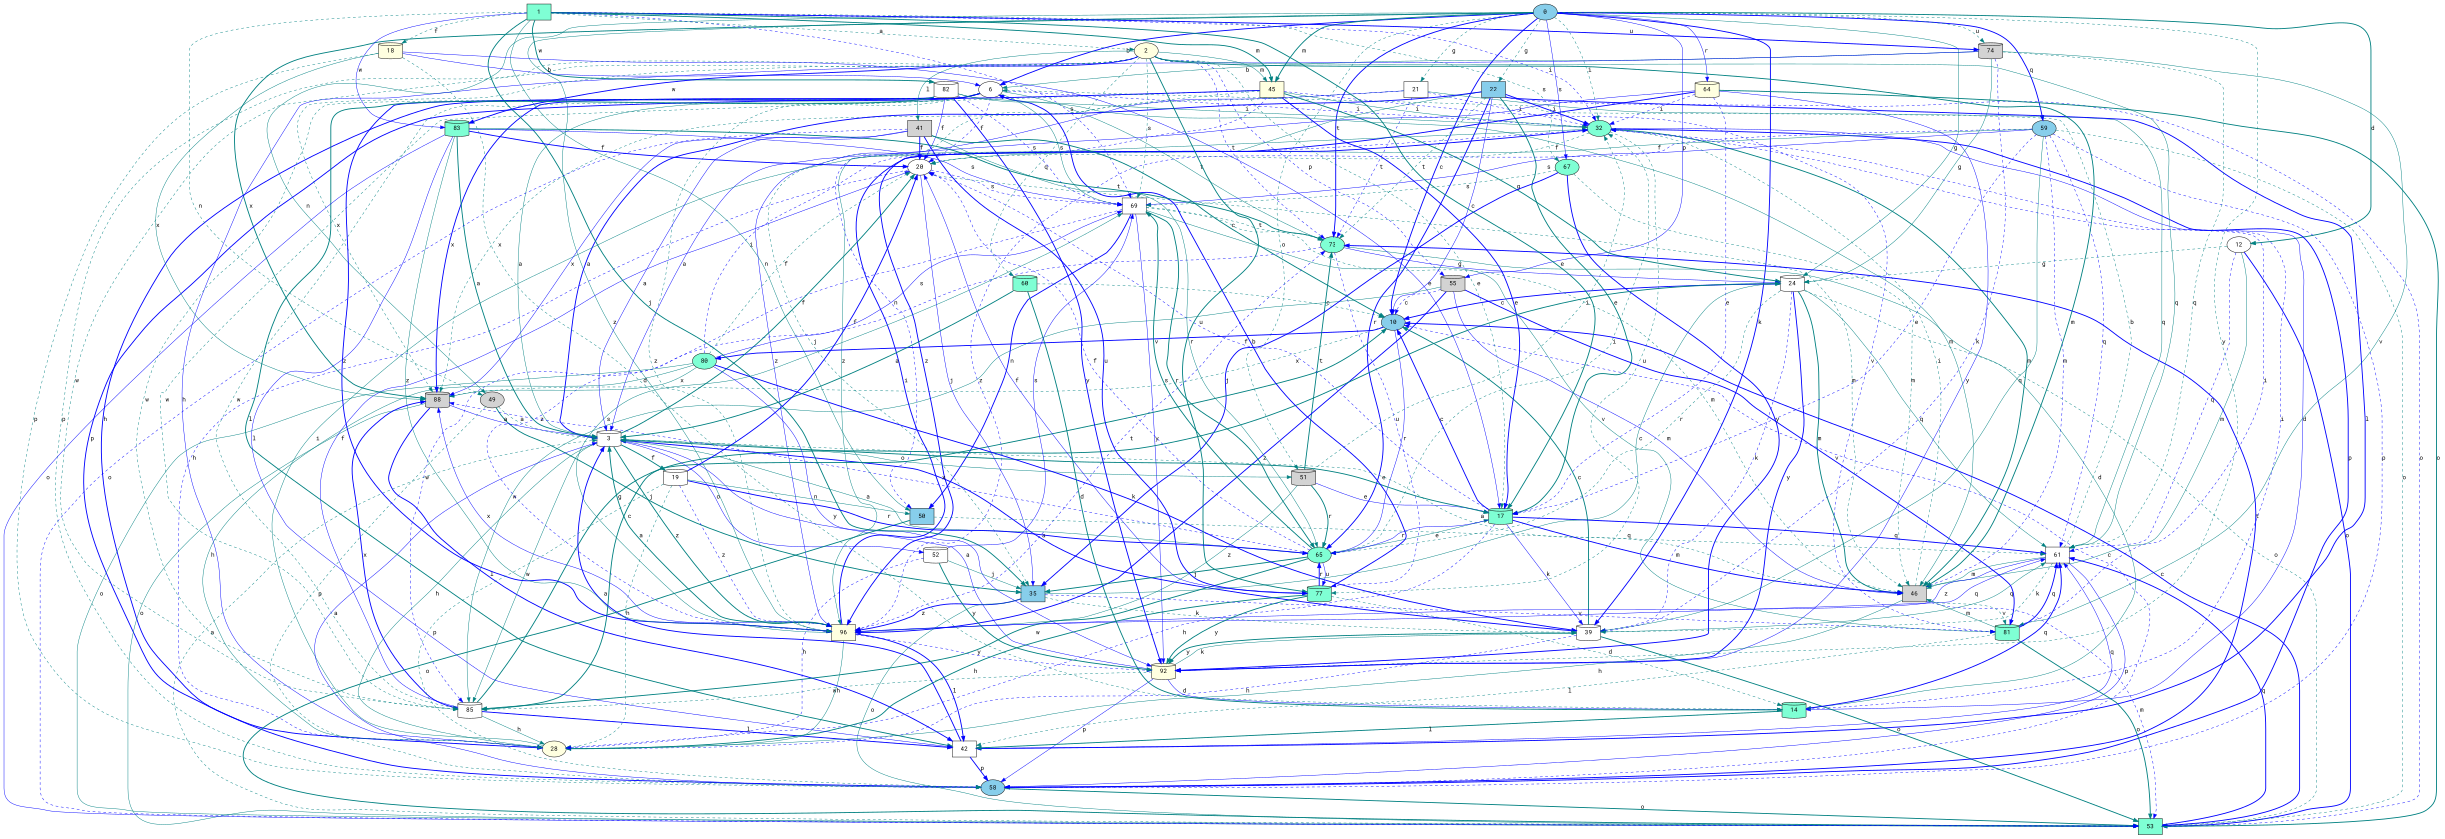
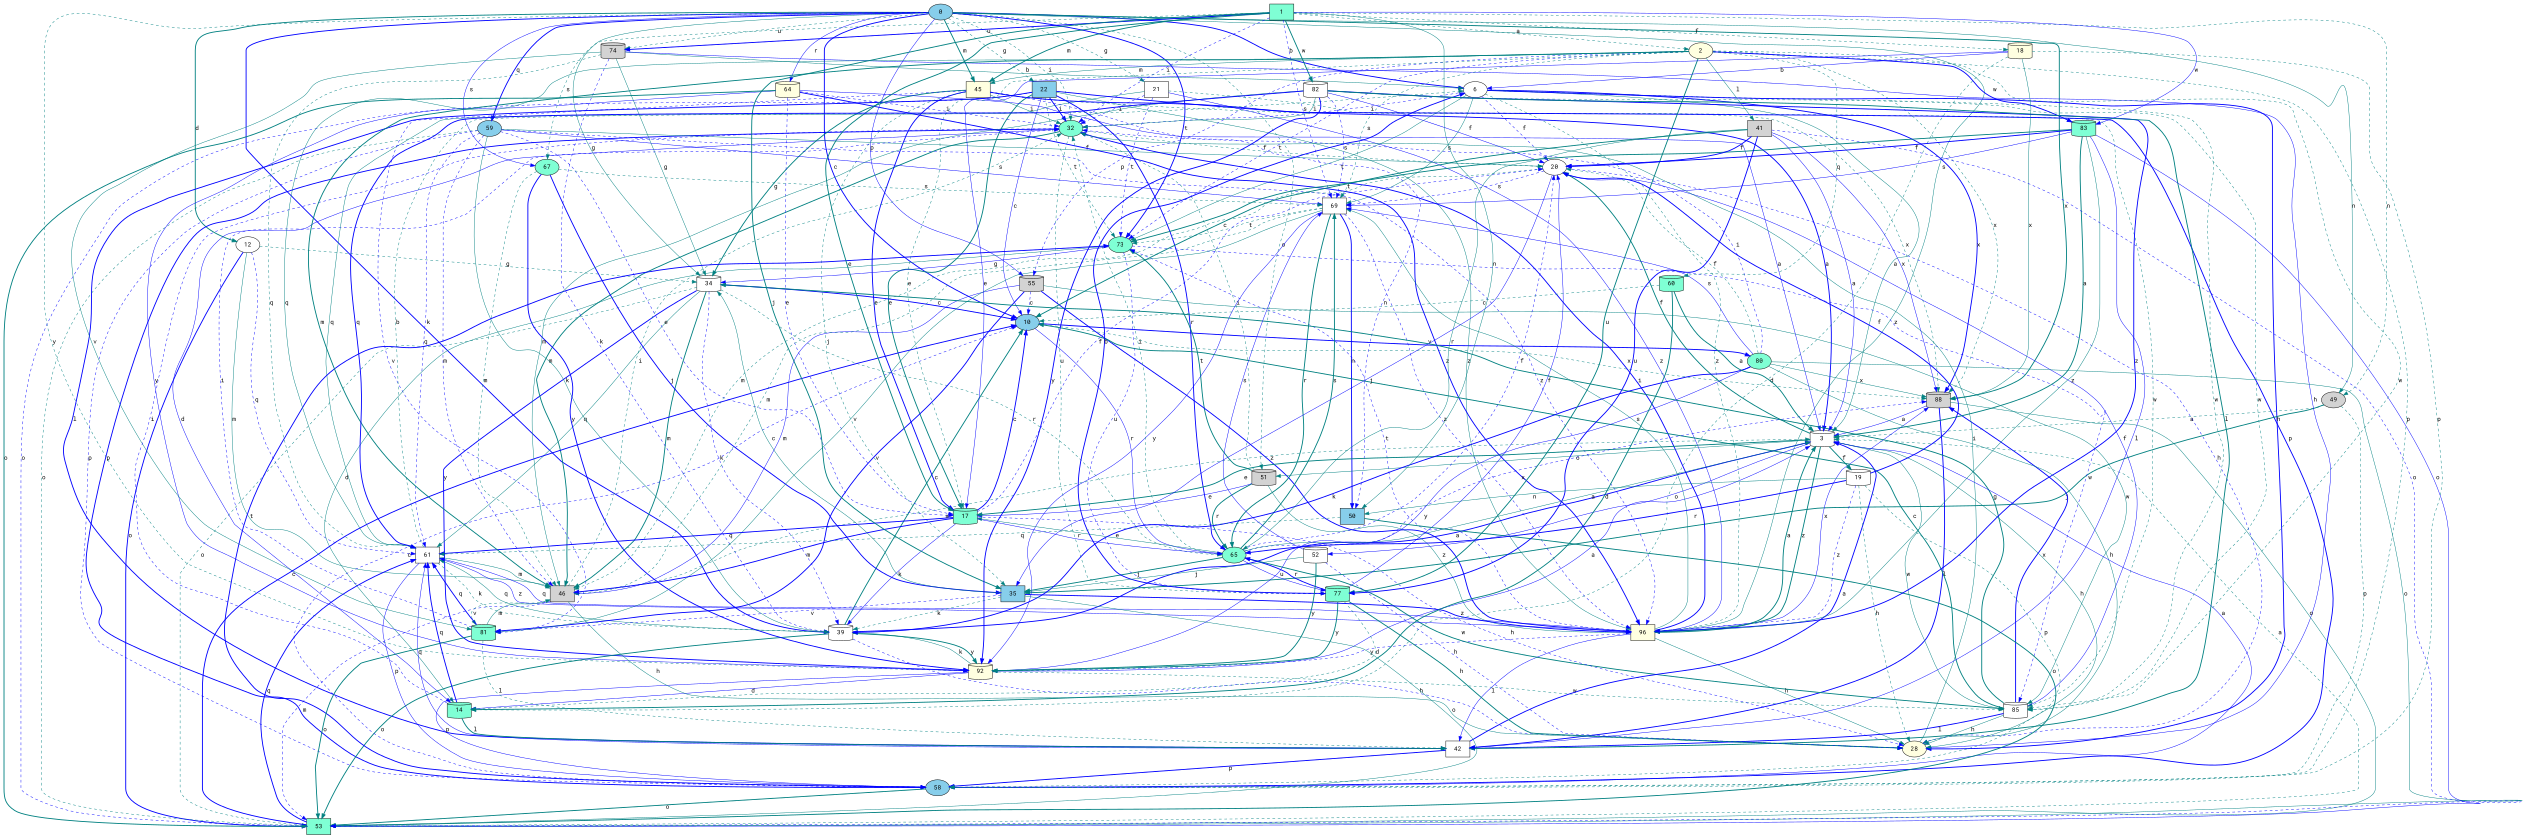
  strict digraph {
    fontname="Roboto Mono"
    node [fillcolor=white fontname="Roboto Mono" shape=cylinder style=filled]
    edge [color=teal fontname="Roboto Mono" style=dashed]
    0 [fillcolor=skyblue shape=ellipse]
    6 [shape=ellipse]
    10 [fillcolor=skyblue shape=ellipse]
    12 [shape=ellipse]
    21 [shape=box]
    22 [fillcolor=skyblue shape=box]
-   24
+   24 [label=34]
    32 [fillcolor=aquamarine shape=ellipse]
    39
    45 [fillcolor=lightyellow shape=box]
    49 [fillcolor=lightgrey shape=ellipse]
    51 [fillcolor=lightgrey]
    55 [fillcolor=lightgrey]
    59 [fillcolor=skyblue shape=ellipse]
    64 [fillcolor=lightyellow]
    67 [fillcolor=aquamarine shape=ellipse]
    73 [fillcolor=aquamarine shape=ellipse]
    74 [fillcolor=lightgrey]
    88 [fillcolor=lightgrey]
    92 [fillcolor=lightyellow]
    96 [fillcolor=lightyellow shape=box]
    69 [shape=box]
    85
    3
    20 [shape=ellipse]
    28 [fillcolor=lightyellow shape=ellipse]
    65 [fillcolor=aquamarine shape=ellipse]
    80 [fillcolor=aquamarine shape=ellipse]
    46 [fillcolor=lightgrey shape=box]
    61 [shape=box]
    53 [fillcolor=aquamarine shape=box]
    17 [fillcolor=aquamarine]
    42 [shape=box]
    58 [fillcolor=skyblue shape=ellipse]
    77 [fillcolor=aquamarine]
    14 [fillcolor=aquamarine]
    35 [fillcolor=skyblue shape=box]
    50 [fillcolor=skyblue shape=box]
    81 [fillcolor=aquamarine]
    1 [fillcolor=aquamarine shape=box]
    2 [fillcolor=lightyellow shape=ellipse]
    18 [fillcolor=lightyellow]
    82
    83 [fillcolor=aquamarine]
    41 [fillcolor=lightgrey shape=box]
    60 [fillcolor=aquamarine]
    19
    52
    0 -> 6 [color=blue label=b style=bold]
    0 -> 10 [color=blue label=c style=bold]
    0 -> 12 [label=d style=bold]
    0 -> 21 [label=g]
    0 -> 22 [label=g]
    0 -> 24 [label=g style=solid]
    0 -> 32 [label=i]
    0 -> 39 [color=blue label=k style=bold]
    0 -> 45 [label=m style=bold]
    0 -> 49 [label=n style=solid]
    0 -> 51 [label=o]
    0 -> 55 [color=blue label=p style=solid]
    0 -> 59 [color=blue label=q style=bold]
    0 -> 64 [color=blue label=r style=solid]
    0 -> 67 [color=blue label=s style=solid]
    0 -> 73 [color=blue label=t style=bold]
    0 -> 74 [label=u]
    0 -> 88 [label=x style=bold]
    0 -> 92 [label=y]
    0 -> 96 [label=z style=solid]
    6 -> 32 [color=blue label=i]
    6 -> 73 [label=t style=solid]
    6 -> 88 [color=blue label=x style=bold]
    6 -> 96 [label=z]
    6 -> 69 [label=s style=solid]
    6 -> 85 [label=w]
    6 -> 3 [label=a style=solid]
    6 -> 20 [color=blue label=f]
    6 -> 28 [color=blue label=h style=bold]
    10 -> 88 [label=x]
    10 -> 65 [color=blue label=r style=solid]
    10 -> 80 [color=blue label=v style=bold]
    12 -> 24 [label=g]
    12 -> 46 [label=m style=solid]
    12 -> 61 [color=blue label=q]
    12 -> 53 [color=blue label=o style=bold]
    21 -> 32 [color=blue label=i]
    21 -> 73 [color=blue label=t]
    21 -> 88 [label=x]
    21 -> 96 [color=blue label=z style=solid]
    21 -> 61 [label=q style=solid]
    22 -> 10 [color=blue label=c style=solid]
    22 -> 32 [color=blue label=i style=bold]
    22 -> 73 [label=t]
    22 -> 96 [label=z style=solid]
    22 -> 3 [color=blue label=a style=bold]
    22 -> 65 [color=blue label=r style=bold]
    22 -> 53 [color=blue label=o]
    22 -> 17 [label=e style=bold]
    22 -> 42 [color=blue label=l style=bold]
    24 -> 10 [color=blue label=c style=bold]
    24 -> 39 [color=blue label=k]
    24 -> 92 [color=blue label=y style=bold]
    24 -> 65 [label=r]
    24 -> 46 [label=m style=bold]
    24 -> 61 [label=q style=solid]
    24 -> 53 [label=o]
    32 -> 20 [label=f]
    32 -> 46 [label=m style=bold]
    32 -> 58 [color=blue label=p style=bold]
    32 -> 77 [label=u]
    32 -> 14 [color=blue label=d style=solid]
    39 -> 10 [label=c style=bold]
    39 -> 92 [label=y style=bold]
    39 -> 3 [color=blue label=a style=bold]
    39 -> 28 [color=blue label=h]
    39 -> 61 [label=q style=solid]
    39 -> 53 [label=o style=bold]
    45 -> 24 [label=g style=bold]
    45 -> 32 [label=i style=solid]
    45 -> 85 [label=w]
    45 -> 17 [color=blue label=e style=bold]
    45 -> 58 [color=blue label=p style=bold]
    45 -> 35 [label=j]
    45 -> 50 [color=blue label=n]
    45 -> 81 [color=blue label=v]
    49 -> 3 [label=a]
    49 -> 58 [label=p]
    49 -> 35 [label=j style=bold]
    51 -> 32 [label=i]
    51 -> 73 [label=t style=bold]
    51 -> 96 [label=z style=solid]
    51 -> 65 [label=r style=bold]
    51 -> 17 [color=blue label=e style=solid]
    55 -> 10 [color=blue label=c]
    55 -> 96 [color=blue label=z style=bold]
    55 -> 85 [label=w style=solid]
    55 -> 46 [color=blue label=m style=solid]
    55 -> 81 [color=blue label=v style=bold]
-   59 -> 39 [label=q style=solid]
+   59 -> 39 [label=k style=solid]
    59 -> 96 [color=blue label=z]
    59 -> 69 [color=blue label=s style=solid]
    59 -> 20 [label=f style=solid]
    59 -> 46 [color=blue label=m]
    59 -> 61 [color=blue label=q]
    59 -> 53 [label=o]
    59 -> 17 [color=blue label=e]
    59 -> 58 [color=blue label=p]
    64 -> 32 [color=blue label=i]
    64 -> 92 [color=blue label=y style=solid]
    64 -> 96 [color=blue label=z style=bold]
    64 -> 3 [color=blue label=a style=solid]
    64 -> 53 [label=o style=bold]
    64 -> 17 [color=blue label=e]
    67 -> 92 [color=blue label=y style=bold]
    67 -> 69 [label=s]
    67 -> 46 [label=m]
    67 -> 35 [color=blue label=j style=bold]
    73 -> 24 [color=blue label=g style=solid]
    73 -> 85 [color=blue label=w]
    73 -> 77 [color=blue label=u]
    73 -> 14 [label=d style=solid]
    74 -> 6 [label=b style=solid]
    74 -> 24 [label=g style=solid]
    74 -> 39 [color=blue label=k]
    74 -> 28 [color=blue label=h style=solid]
    74 -> 61 [label=q]
    74 -> 81 [label=v style=solid]
    88 -> 3 [color=blue label=a style=solid]
    88 -> 53 [label=o style=solid]
    88 -> 42 [color=blue label=l style=bold]
    92 -> 39 [label=k style=solid]
    92 -> 85 [label=w]
    92 -> 3 [color=blue label=a style=solid]
    92 -> 58 [color=blue label=p style=solid]
    92 -> 14 [color=blue label=d style=solid]
    96 -> 32 [color=blue label=i style=bold]
    96 -> 73 [color=blue label=t]
    96 -> 88 [color=blue label=x style=solid]
    96 -> 92 [color=blue label=y]
    96 -> 69 [label=s style=solid]
    96 -> 3 [label=a style=bold]
    96 -> 28 [label=h style=solid]
    96 -> 61 [color=blue label=q style=solid]
-   96 -> 42 [color=blue label=l style=bold]
+   96 -> 42 [color=blue label=l style=solid]
    69 -> 73 [label=t]
    69 -> 92 [color=blue label=y style=solid]
    69 -> 96 [color=blue label=z]
    69 -> 65 [label=r style=bold]
    69 -> 46 [label=m]
    69 -> 50 [color=blue label=n style=bold]
    69 -> 81 [label=v style=solid]
    85 -> 10 [label=c style=bold]
    85 -> 24 [label=g style=bold]
    85 -> 88 [color=blue label=x style=bold]
    85 -> 20 [color=blue label=f style=solid]
    85 -> 28 [label=h style=solid]
    85 -> 42 [color=blue label=l style=bold]
    3 -> 51 [label=o style=solid]
    3 -> 96 [label=z style=bold]
    3 -> 85 [label=w style=solid]
    3 -> 20 [label=f style=bold]
    3 -> 28 [label=h style=solid]
    3 -> 17 [label=e style=bold]
    3 -> 19 [label=f style=bold]
    3 -> 52 [color=blue label=o style=solid]
    20 -> 69 [color=blue label=s]
    20 -> 28 [color=blue label=h]
    20 -> 46 [label=m]
    20 -> 35 [color=blue label=j style=solid]
    28 -> 32 [label=i style=solid]
    65 -> 32 [label=i]
    65 -> 88 [color=blue label=x]
    65 -> 69 [label=s style=bold]
    65 -> 85 [label=w style=bold]
    65 -> 3 [label=a style=solid]
    65 -> 20 [color=blue label=f]
    65 -> 17 [label=e style=solid]
    65 -> 77 [color=blue label=u style=solid]
    65 -> 35 [label=j style=bold]
    80 -> 32 [color=blue label=i]
    80 -> 39 [color=blue label=k style=bold]
    80 -> 88 [label=x style=solid]
    80 -> 92 [color=blue label=y style=solid]
    80 -> 69 [color=blue label=s style=solid]
    80 -> 20 [label=f]
    80 -> 28 [label=h style=solid]
    80 -> 53 [label=o style=solid]
    46 -> 32 [label=i]
    46 -> 3 [label=a]
    46 -> 28 [label=h style=solid]
    46 -> 53 [color=blue label=m]
    46 -> 81 [label=v]
    61 -> 6 [label=b]
    61 -> 39 [label=k]
    61 -> 96 [color=blue label=z style=solid]
    61 -> 46 [label=m style=solid]
    61 -> 58 [color=blue label=p style=solid]
    53 -> 10 [color=blue label=c style=bold]
    53 -> 3 [label=a]
    53 -> 61 [color=blue label=q style=bold]
    17 -> 10 [color=blue label=c style=bold]
    17 -> 39 [color=blue label=k style=solid]
    17 -> 20 [color=blue label=f]
    17 -> 28 [color=blue label=h]
    17 -> 65 [color=blue label=r style=solid]
    17 -> 46 [color=blue label=m style=bold]
    17 -> 61 [color=blue label=q style=bold]
    42 -> 3 [color=blue label=a style=bold]
    42 -> 61 [color=blue label=q style=solid]
    42 -> 58 [color=blue label=p style=bold]
    58 -> 10 [color=blue label=c]
    58 -> 73 [color=blue label=t style=bold]
    58 -> 3 [color=blue label=a style=solid]
    58 -> 53 [label=o style=bold]
    77 -> 6 [color=blue label=b style=bold]
    77 -> 92 [label=y style=bold]
    77 -> 20 [color=blue label=f style=solid]
    77 -> 28 [label=h style=bold]
    77 -> 65 [color=blue label=r style=bold]
    77 -> 14 [label=d]
    14 -> 32 [color=blue label=i]
    14 -> 61 [color=blue label=q style=bold]
    14 -> 42 [label=l style=bold]
    35 -> 24 [label=c style=solid]
    35 -> 39 [label=k]
    35 -> 96 [color=blue label=z style=bold]
    35 -> 53 [label=o style=solid]
    35 -> 81 [color=blue label=v]
    50 -> 61 [label=q]
    50 -> 53 [label=o style=bold]
    81 -> 32 [color=blue label=i]
    81 -> 46 [label=m style=solid]
    81 -> 61 [color=blue label=q style=bold]
    81 -> 53 [label=o style=bold]
    81 -> 42 [label=l]
    1 -> 32 [color=blue label=i]
    1 -> 45 [label=m style=bold]
    1 -> 49 [label=n]
    1 -> 67 [label=s]
    1 -> 74 [color=blue label=u style=bold]
    1 -> 69 [color=blue label=s]
    1 -> 17 [label=e style=bold]
    1 -> 35 [label=j style=bold]
    1 -> 50 [label=n style=solid]
    1 -> 2 [label=a]
    1 -> 18 [label=f]
    1 -> 82 [label=w style=bold]
    1 -> 83 [color=blue label=w style=solid]
    2 -> 45 [label=m style=solid]
    2 -> 55 [color=blue label=p]
    2 -> 73 [color=blue label=t]
    2 -> 88 [label=x]
    2 -> 69 [label=s]
    2 -> 85 [label=w]
    2 -> 46 [label=m style=bold]
    2 -> 61 [label=q style=solid]
    2 -> 17 [label=e]
    2 -> 58 [label=p]
    2 -> 77 [label=u style=bold]
    2 -> 83 [color=blue label=w style=bold]
    2 -> 41 [label=l style=solid]
    2 -> 60 [label=q]
    18 -> 6 [color=blue label=b style=solid]
    18 -> 88 [label=x style=solid]
    18 -> 17 [color=blue label=e style=solid]
    18 -> 58 [label=p]
    18 -> 14 [label=d]
    82 -> 32 [label=i style=solid]
    82 -> 92 [color=blue label=y style=bold]
    82 -> 96 [color=blue label=z style=bold]
    82 -> 69 [color=blue label=s]
    82 -> 85 [label=w]
    82 -> 20 [color=blue label=f style=solid]
    82 -> 46 [label=m style=solid]
+   82 -> 61 [color=blue label=q style=bold]
    82 -> 42 [label=l style=bold]
    83 -> 73 [label=t style=bold]
    83 -> 96 [label=z style=solid]
    83 -> 69 [color=blue label=s style=solid]
    83 -> 3 [label=a style=bold]
    83 -> 20 [color=blue label=f style=bold]
    83 -> 53 [color=blue label=o style=solid]
    83 -> 42 [color=blue label=l style=solid]
    41 -> 10 [label=c style=bold]
    41 -> 88 [color=blue label=x style=solid]
    41 -> 3 [color=blue label=a style=solid]
    41 -> 20 [color=blue label=f style=bold]
    41 -> 65 [label=r style=solid]
    41 -> 53 [color=blue label=o]
    41 -> 77 [color=blue label=u style=bold]
    60 -> 10 [label=c]
    60 -> 3 [label=a style=bold]
    60 -> 14 [label=d style=bold]
    19 -> 96 [color=blue label=z]
    19 -> 20 [color=blue label=f style=bold]
    19 -> 28 [label=h]
    19 -> 65 [color=blue label=r style=bold]
    19 -> 58 [label=p]
    19 -> 50 [label=n style=solid]
    52 -> 92 [label=y style=bold]
    52 -> 69 [color=blue label=s style=solid]
    52 -> 28 [color=blue label=h]
    52 -> 35 [label=j style=solid]
  }
